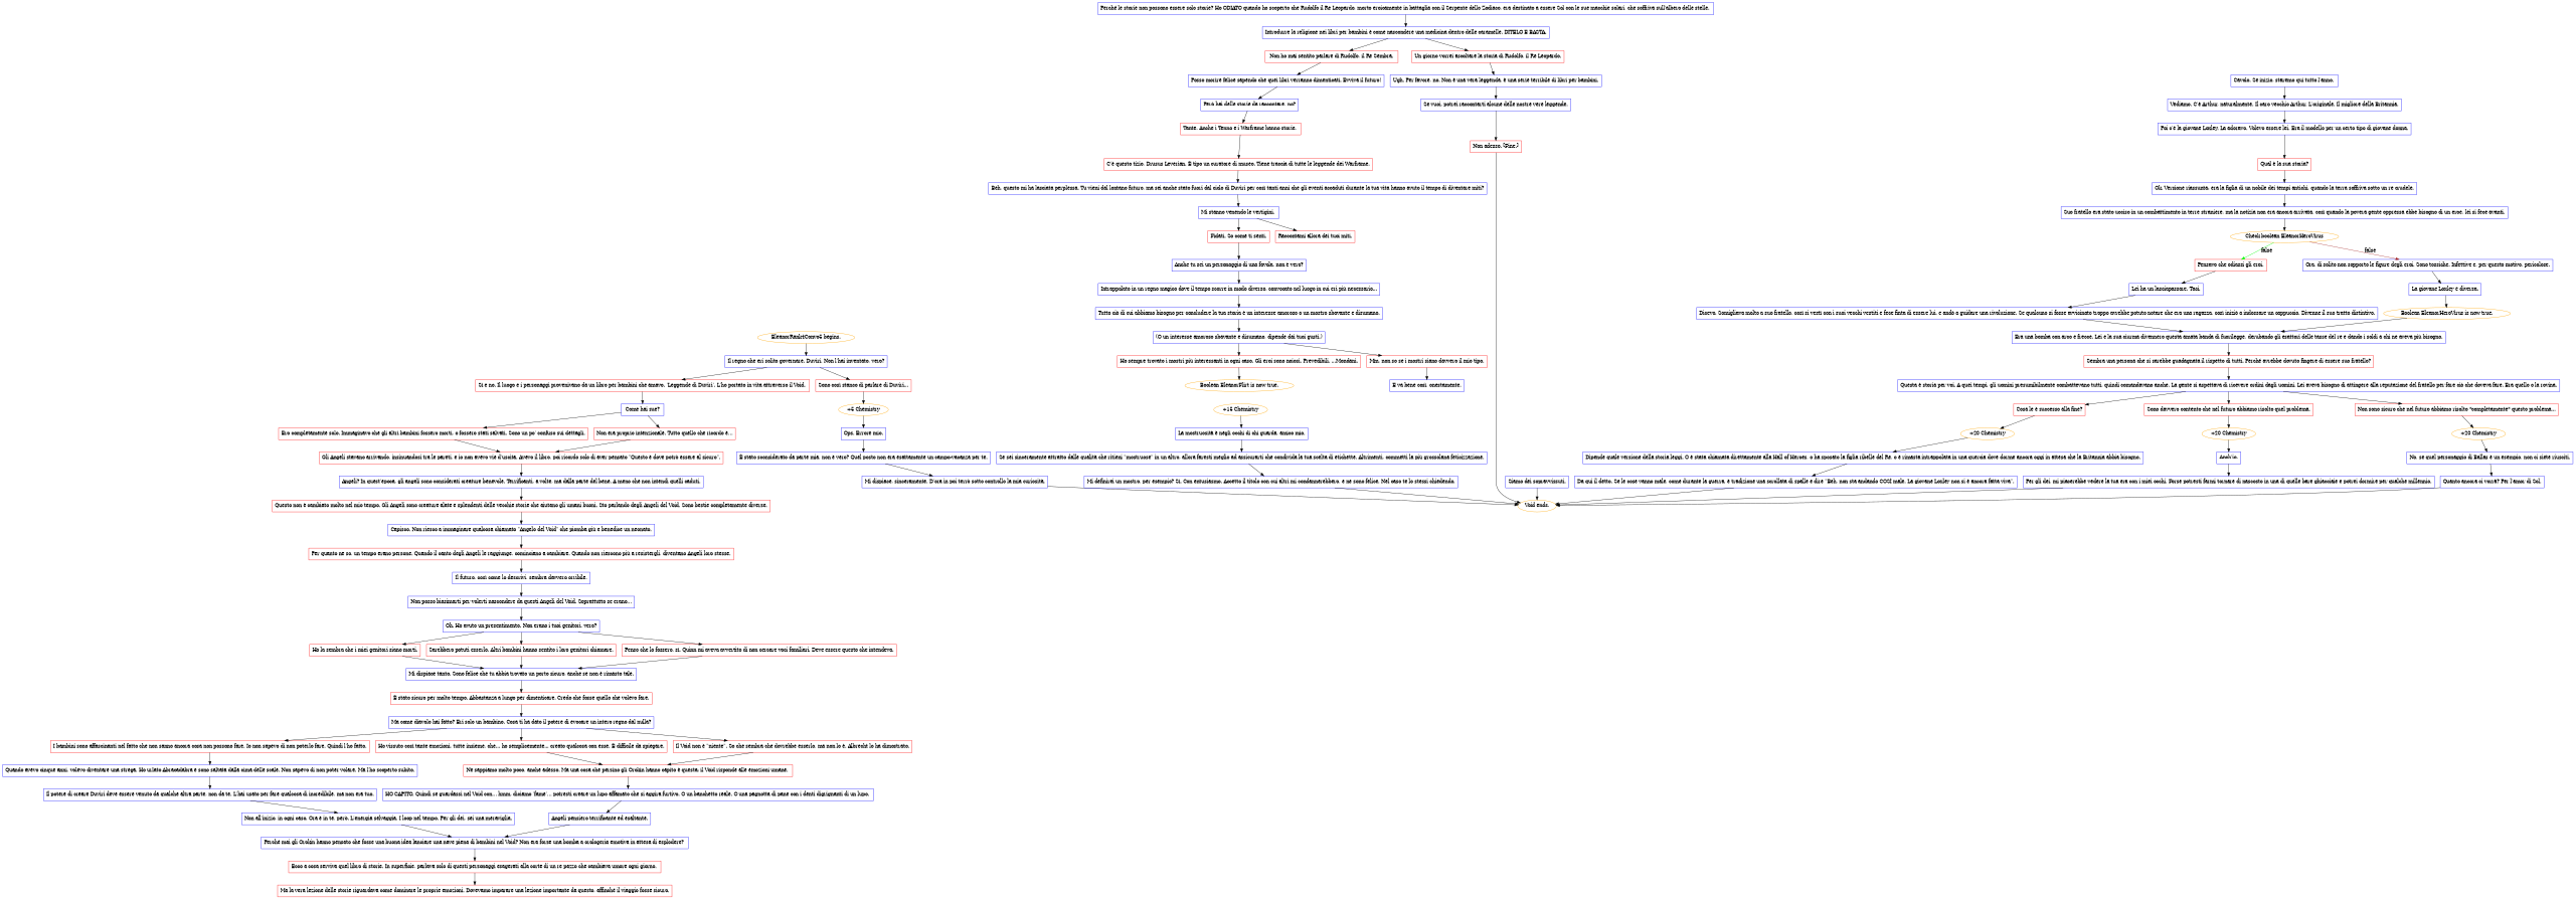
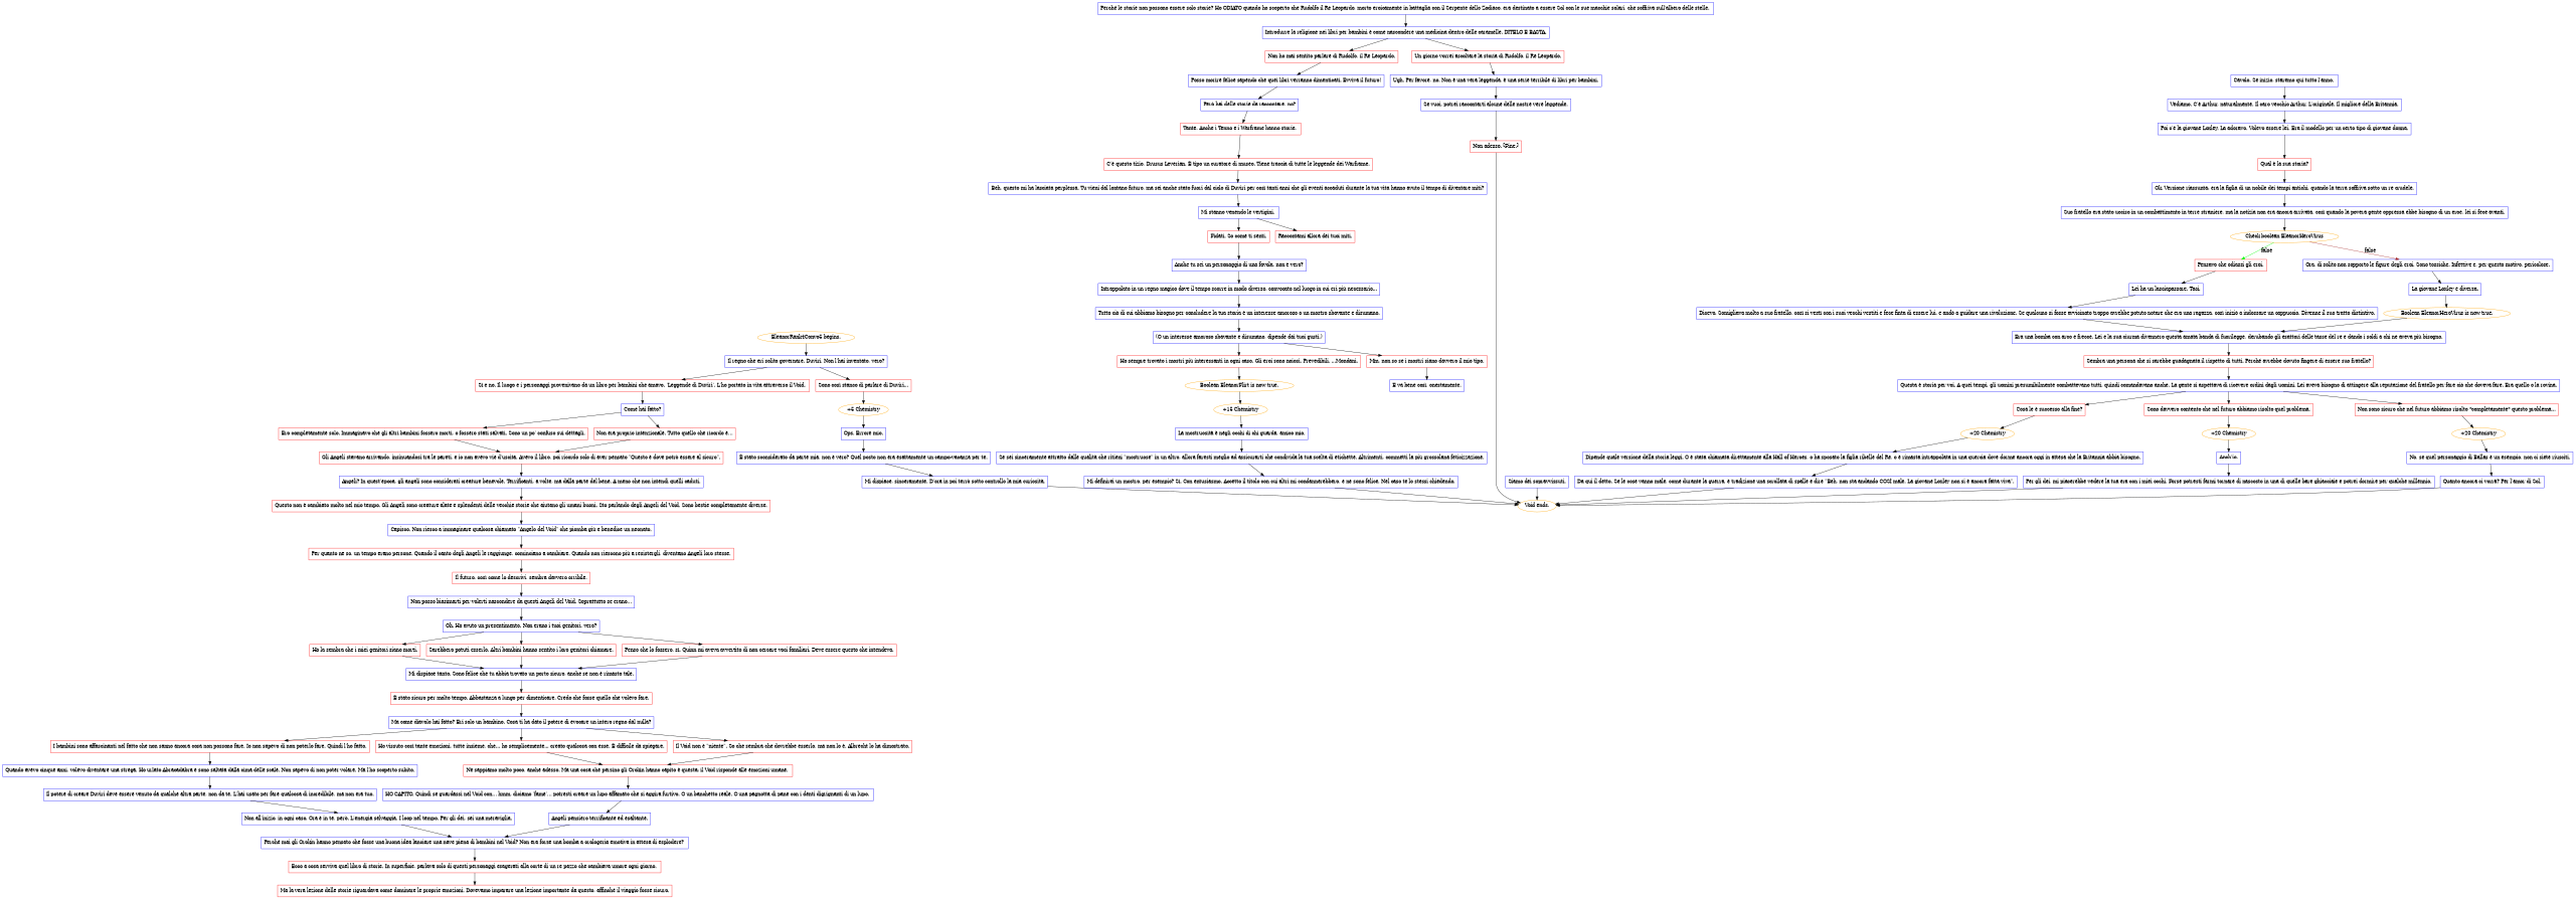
  digraph {
    node [color=blue shape=box]
    "EleanorRank4Convo5 begins." [color=orange shape=""]
    n2 [label="Il regno che eri solito governare. Duviri. Non l'hai inventato, vero?"]
    n3 [color=red label="Sì e no. Il luogo e i personaggi provenivano da un libro per bambini che amavo. 'Leggende di Duviri'. L'ho portato in vita attraverso il Void. "]
    n4 [color=red label="Sono così stanco di parlare di Duviri..."]
-   n5 [label="Come hai sue?"]
+   n5 [label="Come hai fatto?"]
    n6 [color=orange label="+5 Chemistry" shape=""]
    n7 [color=red label="Ero completamente solo. Immaginavo che gli altri bambini fossero morti, o fossero stati salvati. Sono un po' confuso sui dettagli."]
    n8 [color=red label="Non era proprio intenzionale. Tutto quello che ricordo è…"]
    n9 [label="Ops. Errore mio."]
    n10 [color=red label="Gli Angeli stavano arrivando, insinuandosi tra le pareti, e io non avevo vie d'uscita. Avevo il libro, poi ricordo solo di aver pensato \"Questo è dove potrò essere al sicuro\"."]
    n11 [label="È stato sconsiderato da parte mia, non è vero? Quel posto non era esattamente un campo-vacanza per te."]
    n12 [label="Angeli? In quest'epoca, gli angeli sono considerati creature benevole. Terrificanti, a volte, ma dalla parte del bene. A meno che non intendi quelli caduti."]
    n13 [label="Mi dispiace, sinceramente. D'ora in poi terrò sotto controllo la mia curiosità."]
    n14 [color=red label="Questo non è cambiato molto nel mio tempo. Gli Angeli sono creature alate e splendenti delle vecchie storie che aiutano gli umani buoni. Sto parlando degli Angeli del Void. Sono bestie completamente diverse."]
    n15 [color=orange label="Void ends." shape=""]
    n16 [label="Capisco. Non riesco a immaginare qualcosa chiamato \"Angelo del Void\" che piomba giù e benedice un neonato."]
    n17 [color=red label="Per quanto ne so, un tempo erano persone. Quando il canto degli Angeli le raggiunge, cominciano a cambiare. Quando non riescono più a resistergli, diventano Angeli loro stesse."]
-   n18 [label="Il futuro, così come lo descrivi, sembra davvero orribile."]
+   n18 [color=red label="Il futuro, così come lo descrivi, sembra davvero orribile."]
    n19 [label="Non posso biasimarti per volerti nascondere da questi Angeli del Void. Soprattutto se erano…"]
    n20 [label="Oh. Ho avuto un presentimento. Non erano i tuoi genitori, vero?"]
    n21 [color=red label="Ho la sembra che i miei genitori siano morti."]
    n22 [color=red label="Sarebbero potuti esserlo. Altri bambini hanno sentito i loro genitori chiamare."]
    n23 [color=red label="Penso che lo fossero, sì. Quinn mi aveva avvertito di non cercare voci familiari. Deve essere questo che intendeva."]
    n24 [label="Mi dispiace tanto. Sono felice che tu abbia trovato un porto sicuro, anche se non è rimasto tale."]
    n25 [color=red label="È stato sicuro per molto tempo. Abbastanza a lungo per dimenticare. Credo che fosse quello che volevo fare."]
    n26 [label="Ma come diavolo hai fatto? Eri solo un bambino. Cosa ti ha dato il potere di evocare un intero regno dal nulla?"]
    n27 [color=red label="I bambini sono affascinanti nel fatto che non sanno ancora cosa non possono fare. Io non sapevo di non poterlo fare. Quindi l'ho fatto."]
    n28 [color=red label="Ho vissuto così tante emozioni, tutte insieme, che... ho semplicemente... creato qualcosa con esse. È difficile da spiegare."]
    n29 [color=red label="Il Void non è \"niente\". So che sembra che dovrebbe esserlo, ma non lo è. Albrecht lo ha dimostrato."]
    n30 [label="Quando avevo cinque anni, volevo diventare una strega. Ho urlato Abracadabra e sono saltata dalla cima delle scale. Non sapevo di non poter volare. Ma l'ho scoperto subito."]
    n31 [color=red label="Ne sappiamo molto poco, anche adesso. Ma una cosa che persino gli Orokin hanno capito è questa: il Void risponde alle emozioni umane. "]
    n32 [label="Il potere di creare Duviri deve essere venuto da qualche altra parte, non da te. L'hai usato per fare qualcosa di incredibile, ma non era tuo."]
    n33 [label="HO CAPITO. Quindi se guardassi nel Void con… hmm, diciamo 'fame'… potresti creare un lupo affamato che si aggira furtivo. O un banchetto reale. O una pagnotta di pane con i denti digrignanti di un lupo. "]
    n34 [label="Non all'inizio, in ogni caso. Ora è in te, però. L'energia selvaggia. I loop nel tempo. Per gli dei, sei una meraviglia."]
    n35 [label="Angeli pensiero terrificante ed esaltante."]
    n36 [label="Perché mai gli Orokin hanno pensato che fosse una buona idea lanciare una nave piena di bambini nel Void? Non era forse una bomba a orologeria emotiva in attesa di esplodere? "]
    n37 [color=red label="Ecco a cosa serviva quel libro di storie. In superficie, parlava solo di questi personaggi esagerati alla corte di un re pazzo che cambiava umore ogni giorno. "]
    n38 [color=red label="Ma la vera lezione delle storie riguardava come dominare le proprie emozioni. Dovevamo imparare una lezione importante da questo, affinché il viaggio fosse sicuro."]
    n39 [label="Perché le storie non possono essere solo storie? Ho ODIATO quando ho scoperto che Rudolfo il Re Leopardo, morto eroicamente in battaglia con il Serpente dello Zodiaco, era destinato a essere Sol con le sue macchie solari, che soffriva sull'albero delle stelle. "]
    n40 [label="Introdurre la religione nei libri per bambini è come nascondere una medicina dentro delle caramelle. DITELO E BASTA."]
-   n41 [color=red label="Non ho mai sentito parlare di Rudolfo, il Re Sembra."]
+   n41 [color=red label="Non ho mai sentito parlare di Rudolfo, il Re Leopardo."]
    n42 [color=red label="Un giorno vorrei ascoltare la storia di Rudolfo, il Re Leopardo."]
    n43 [label="Posso morire felice sapendo che quei libri verranno dimenticati. Evviva il futuro!"]
    n44 [label="Ugh. Per favore, no. Non è una vera leggenda, è una serie terribile di libri per bambini."]
    n45 [label="Però hai delle storie da raccontare, no?"]
    n46 [label="Se vuoi, potrei raccontarti alcune delle nostre vere leggende."]
    n47 [color=red label="Tante. Anche i Tenno e i Warframe hanno storie. "]
    n48 [color=red label="Non adesso. [Fine.]"]
    n49 [color=red label="C'è questo tizio, Drusus Leverian. È tipo un curatore di museo. Tiene traccia di tutte le leggende dei Warframe."]
    n50 [label="Beh, questo mi ha lasciata perplessa. Tu vieni dal lontano futuro, ma sei anche stato fuori dal ciclo di Duviri per così tanti anni che gli eventi accaduti durante la tua vita hanno avuto il tempo di diventare miti?"]
    n51 [label="Vediamo. C'è Arthur, naturalmente. Il caro vecchio Arthur. L'originale. Il migliore della Britannia."]
    n52 [label="Poi c'è la giovane Loxley. La adoravo. Volevo essere lei. Era il modello per un certo tipo di giovane donna."]
    n53 [label="Mi stanno venendo le vertigini. "]
    n54 [color=red label="Qual è la sua storia?"]
    n55 [color=red label="Fidati. So come ti senti."]
    n56 [color=red label="Raccontami allora dei tuoi miti."]
    n57 [label="Ok. Versione riassunta: era la figlia di un nobile dei tempi antichi, quando la terra soffriva sotto un re crudele."]
    n58 [label="Anche tu sei un personaggio di una favola, non è vero?"]
    n59 [label="Suo fratello era stato ucciso in un combattimento in terre straniere, ma la notizia non era ancora arrivata, così quando la povera gente oppressa ebbe bisogno di un eroe, lei si fece avanti."]
    n60 [label="Intrappolato in un regno magico dove il tempo scorre in modo diverso, convocato nel luogo in cui eri più necessario..."]
    n61 [label="Cavolo. Se inizio, staremo qui tutto l'anno. "]
    n62 [color=orange label="Check boolean EleanorHeroVirus" shape=""]
    n63 [label="Tutto ciò di cui abbiamo bisogno per concludere la tua storia è un interesse amoroso o un mostro sbavante e disumano."]
    n64 [color=red label="Pensavo che odiassi gli eroi."]
    n65 [label="Ora, di solito non sopporto le figure degli eroi. Sono tossiche. Infettive e, per questo motivo, pericolose."]
    n66 [label="(O un interesse amoroso sbavante e disumano, dipende dai tuoi gusti.)"]
    n67 [label="Lei ha un lasciapassare. Taci."]
    n68 [label="La giovane Loxley è diversa."]
    n69 [color=red label="Ho sempre trovato i mostri più interessanti in ogni caso. Gli eroi sono noiosi. Prevedibili. ...Mondani."]
    n70 [color=red label="Mm, non so se i mostri siano davvero il mio tipo."]
    n71 [label="Dicevo. Somigliava molto a suo fratello, così si vestì con i suoi vecchi vestiti e fece finta di essere lui, e andò a guidare una rivoluzione. Se qualcuno si fosse avvicinato troppo avrebbe potuto notare che era una ragazza, così iniziò a indossare un cappuccio. Divenne il suo tratto distintivo."]
    n72 [color=orange label="Boolean EleanorHeroVirus is now true." shape=""]
    n73 [color=orange label="Boolean EleanorFlirt is now true." shape=""]
    n74 [label="E va bene così, onestamente."]
    n75 [label="Era una bomba con arco e frecce. Lei e la sua ciurma divennero questa amata banda di fuorilegge, derubando gli esattori delle tasse del re e dando i soldi a chi ne aveva più bisogno."]
    n76 [color=orange label="+15 Chemistry" shape=""]
    n77 [color=red label="Sembra una persona che si sarebbe guadagnata il rispetto di tutti. Perché avrebbe dovuto fingere di essere suo fratello?"]
    n78 [label="La mostruosità è negli occhi di chi guarda, amico mio."]
    n79 [label="Questa è storia per voi. A quei tempi, gli uomini presumibilmente combattevano tutti, quindi comandavano anche. La gente si aspettava di ricevere ordini dagli uomini. Lei aveva bisogno di attingere alla reputazione del fratello per fare ciò che doveva fare. Era quello o la rovina."]
    n80 [label="Se sei sinceramente attratto dalle qualità che ritieni \"mostruose\" in un altro, allora faresti meglio ad assicurarti che condivida la tua scelta di etichette. Altrimenti, commetti la più grossolana feticizzazione."]
    n81 [label="Siamo dei sopravvissuti."]
    n82 [color=red label="Cosa le è successo alla fine?"]
    n83 [color=red label="Sono davvero contento che nel futuro abbiamo risolto quel problema."]
    n84 [color=red label="Non sono sicuro che nel futuro abbiamo risolto *completamente* questo problema..."]
    n85 [label="Mi definirei un mostro, per esempio? Sì. Con entusiasmo. Accetto il titolo con cui altri mi condannerebbero, e ne sono felice. Nel caso te lo stessi chiedendo."]
    n86 [color=orange label="+20 Chemistry" shape=""]
    n87 [color=orange label="+20 Chemistry" shape=""]
    n88 [color=orange label="+20 Chemistry" shape=""]
    n89 [label="Dipende quale versione della storia leggi. O è stata chiamata direttamente alla Hall of Heroes, o ha sposato la figlia ribelle del Re, o è rimasta intrappolata in una quercia dove dorme ancora oggi in attesa che la Britannia abbia bisogno."]
    n90 [label="Anch'io."]
    n91 [label="No, se quel personaggio di Ballas è un esempio, non ci siete riusciti."]
    n92 [label="Da qui il detto. Se le cose vanno male, come durante la guerra, è tradizione una scrollata di spalle e dire \"Beh, non sta andando COSÌ male. La giovane Loxley non si è ancora fatta viva\"."]
    n93 [label="Per gli dei, mi piacerebbe vedere la tua era con i miei occhi. Forse potresti farmi tornare di nascosto in una di quelle bare ghiacciaie e potrei dormire per qualche millennio."]
    n94 [label="Quanto ancora ci vorrà? Per l'amor di Sol."]
    "EleanorRank4Convo5 begins." -> n2
    n2 -> n3
    n2 -> n4
    n3 -> n5
    n4 -> n6
    n5 -> n7
    n5 -> n8
    n6 -> n9
    n7 -> n10
    n8 -> n10
    n9 -> n11
    n10 -> n12
    n11 -> n13
    n12 -> n14
    n13 -> n15
    n14 -> n16
    n16 -> n17
    n17 -> n18
    n18 -> n19
    n19 -> n20
    n20 -> n21
    n20 -> n22
    n20 -> n23
    n21 -> n24
    n22 -> n24
    n23 -> n24
    n24 -> n25
    n25 -> n26
    n26 -> n27
    n26 -> n28
    n26 -> n29
    n27 -> n30
    n28 -> n31
    n29 -> n31
    n30 -> n32
    n31 -> n33
    n32 -> n34
    n33 -> n35
    n34 -> n36
    n35 -> n36
    n36 -> n37
    n37 -> n38
    n39 -> n40
    n40 -> n41
    n40 -> n42
    n41 -> n43
    n42 -> n44
    n43 -> n45
    n44 -> n46
    n45 -> n47
    n46 -> n48
    n47 -> n49
    n48 -> n15
    n49 -> n50
    n50 -> n53
    n51 -> n52
    n52 -> n54
    n53 -> n55
    n53 -> n56
    n54 -> n57
    n55 -> n58
    n57 -> n59
    n58 -> n60
    n59 -> n62
    n60 -> n63
    n61 -> n51
    n62 -> n64 [color=green label=false]
    n62 -> n65 [color=brown label=false]
    n63 -> n66
    n64 -> n67
    n65 -> n68
    n66 -> n69
    n66 -> n70
    n67 -> n71
    n68 -> n72
    n69 -> n73
    n70 -> n74
    n71 -> n75
    n72 -> n75
+   n73 -> n76
    n75 -> n77
    n76 -> n78
    n77 -> n79
    n78 -> n80
    n79 -> n82
    n79 -> n83
    n79 -> n84
    n80 -> n85
    n81 -> n15
    n82 -> n86
    n83 -> n87
    n84 -> n88
    n85 -> n15
    n86 -> n89
    n87 -> n90
    n88 -> n91
    n89 -> n92
    n90 -> n93
    n91 -> n94
    n92 -> n15
    n93 -> n15
    n94 -> n15
  }
